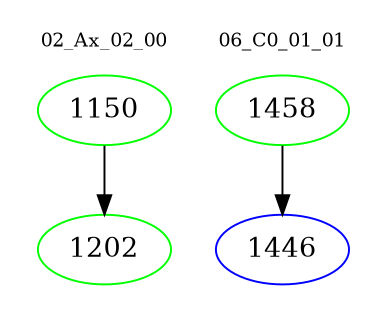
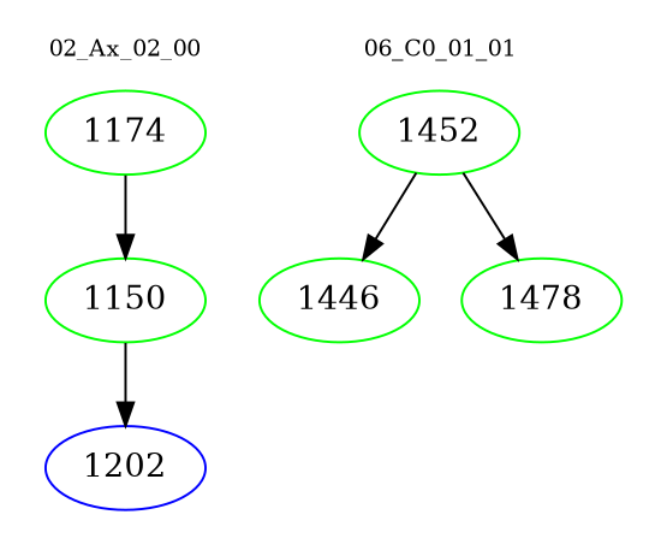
  digraph {
    node [color=green]
    edge [color=black]
+   n1 [label=1174]
    n2 [label=1150]
-   n3 [label=1202]
-   n4 [label=1458]
-   n5 [color=blue label=1446]
+   n3 [color=blue label=1202]
+   n4 [label=1452]
+   n5 [label=1446]
+   n6 [label=1478]
    subgraph cluster_1 {
      color=white
      fontsize=10
      label="02_Ax_02_00"
+     n1
      n2
      n3
    }
    subgraph cluster_2 {
      color=white
      fontsize=10
      label="06_C0_01_01"
      n4
      n5
+     n6
    }
+   n1 -> n2
    n2 -> n3
    n4 -> n5
+   n4 -> n6
  }
